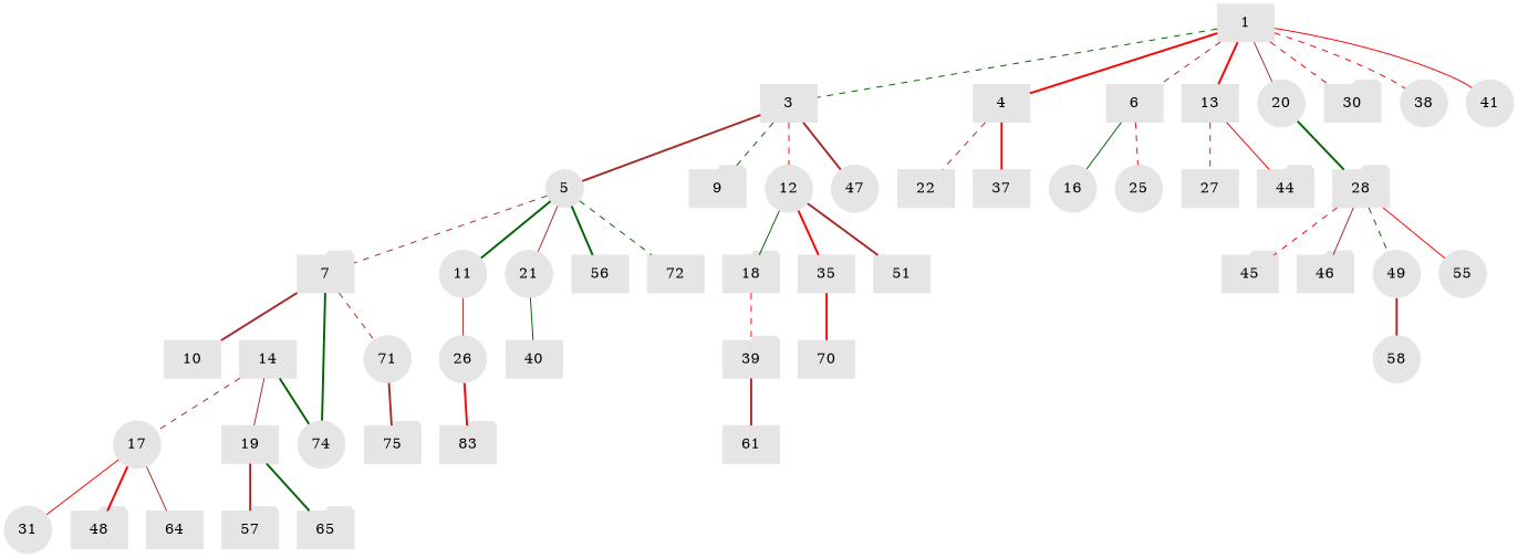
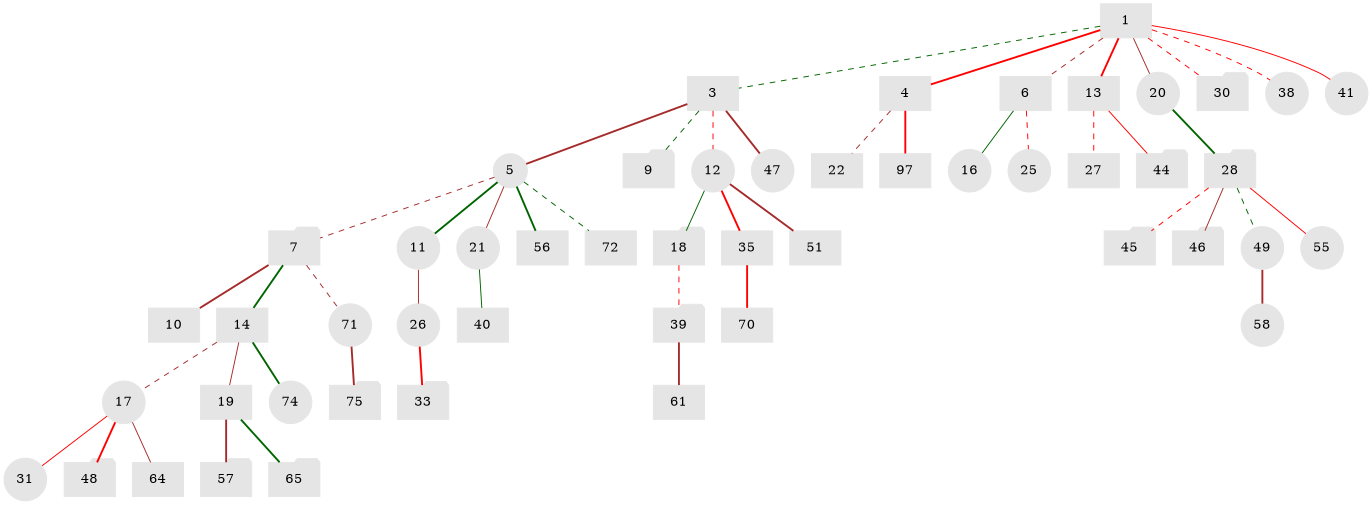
  graph {
    node [color=gray90 shape=box style=filled]
    edge [color=brown style=bold]
    1 [super="+2"]
    3 [super="+67"]
    4 [super="+32"]
    6 [super="+29"]
    13
    20 [shape=circle]
    30 [shape=folder]
    38 [shape=circle]
    41 [shape=circle super="+66"]
    5 [shape=circle super="+8"]
    9 [shape=folder]
    12 [shape=circle super="+24"]
    47 [shape=circle]
    22 [super="+43"]
-   37 [super="+59"]
+   37 [super="+59" label=97]
    16 [shape=circle]
    25 [shape=circle]
    27 [super="+63"]
    44 [shape=folder super="+68"]
    28 [shape=folder super="+42"]
    45 [shape=folder]
    46 [shape=folder]
    49 [shape=circle super="+54"]
    55 [shape=circle]
    7 [shape=folder super="+34"]
    11 [shape=circle super="+23"]
    21 [shape=circle super="+52"]
    56
    72
    18 [shape=folder]
    35
    51
    10
    14 [super="+15"]
    71 [shape=circle]
    26 [shape=circle super="+60"]
    40
    17 [shape=circle super="+36"]
    19 [super="+62"]
    74 [shape=circle]
    75 [shape=folder]
-   33 [shape=folder super="+50" label=83]
+   33 [shape=folder super="+50"]
    39 [shape=folder super="+53"]
    70 [super="+73"]
    31 [shape=circle]
    48 [shape=folder]
    64
    57 [shape=folder super="+76"]
    65 [shape=folder]
    61 [super="+69"]
    58 [shape=circle]
    1 -- 3 [color=darkgreen style=dashed]
    1 -- 4 [color=red]
    1 -- 6 [style=dashed]
    1 -- 13 [color=red]
    1 -- 20 [style=solid]
    1 -- 30 [color=red style=dashed]
    1 -- 38 [color=red style=dashed]
    1 -- 41 [color=red style=solid]
    3 -- 5
    3 -- 9 [color=darkgreen style=dashed]
    3 -- 12 [color=red style=dashed]
    3 -- 47
    4 -- 22 [style=dashed]
    4 -- 37 [color=red]
    6 -- 16 [color=darkgreen style=solid]
    6 -- 25 [color=red style=dashed]
    13 -- 27 [color=red style=dashed]
    13 -- 44 [color=red style=solid]
    20 -- 28 [color=darkgreen]
    5 -- 7 [style=dashed]
    5 -- 11 [color=darkgreen]
    5 -- 21 [style=solid]
    5 -- 56 [color=darkgreen]
    5 -- 72 [color=darkgreen style=dashed]
    12 -- 18 [color=darkgreen style=solid]
    12 -- 35 [color=red]
    12 -- 51
    28 -- 45 [color=red style=dashed]
    28 -- 46 [style=solid]
    28 -- 49 [color=darkgreen style=dashed]
    28 -- 55 [color=red style=solid]
    49 -- 58
    7 -- 10
-   7 -- 74 [color=darkgreen]
+   7 -- 14 [color=darkgreen]
    7 -- 71 [style=dashed]
    11 -- 26 [style=solid]
    21 -- 40 [color=darkgreen style=solid]
    18 -- 39 [color=red style=dashed]
    35 -- 70 [color=red]
    14 -- 17 [style=dashed]
    14 -- 19 [style=solid]
    14 -- 74 [color=darkgreen]
    71 -- 75
    26 -- 33 [color=red]
    17 -- 31 [color=red style=solid]
    17 -- 48 [color=red]
    17 -- 64 [style=solid]
    19 -- 57
    19 -- 65 [color=darkgreen]
    39 -- 61
  }
